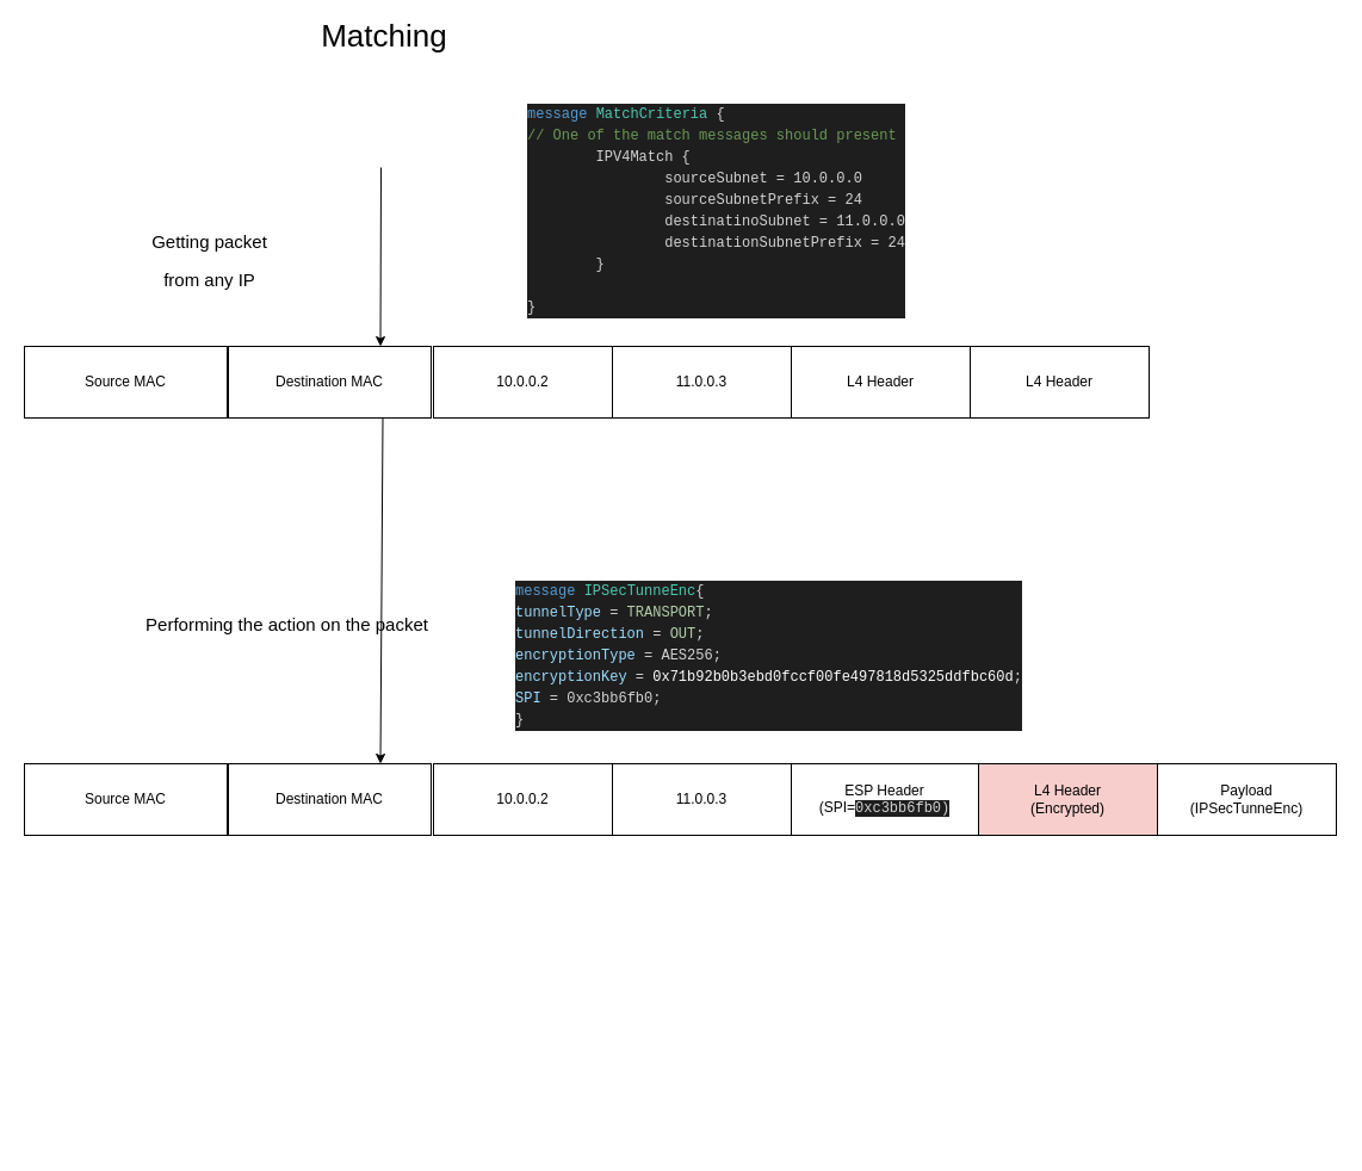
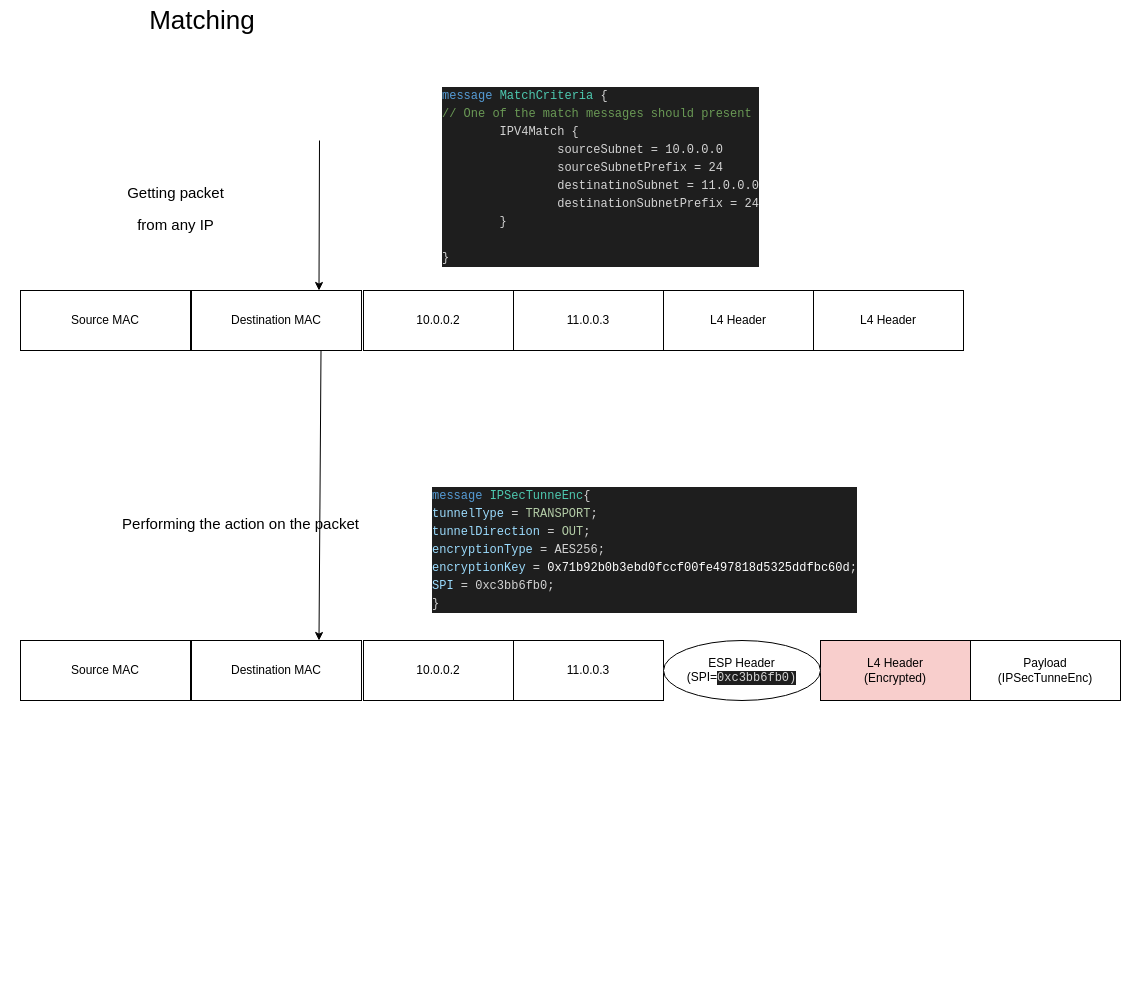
  <mxCell id="0" />
  <mxCell id="1" parent="0" />
  <mxCell id="2" value="10.0.0.2" style="rounded=0;whiteSpace=wrap;html=1;" parent="1" vertex="1"><mxGeometry x="363" y="290" width="150" height="60" as="geometry" /></mxCell>
- <mxCell id="3" value="&lt;font style=&quot;font-size: 26px&quot;&gt;Matching&amp;nbsp;&lt;/font&gt;" style="text;html=1;align=center;verticalAlign=middle;resizable=0;points=[];autosize=1;strokeColor=none;fillColor=none;" parent="1" vertex="1"><mxGeometry x="260" y="20" width="130" height="20" as="geometry" /></mxCell>
+ <mxCell id="3" value="&lt;font style=&quot;font-size: 26px&quot;&gt;Matching&amp;nbsp;&lt;/font&gt;" style="text;html=1;align=center;verticalAlign=middle;resizable=0;points=[];autosize=1;strokeColor=none;fillColor=none;" parent="1" vertex="1"><mxGeometry x="140" y="10" width="130" height="20" as="geometry" /></mxCell>
  <mxCell id="4" value="Source MAC" style="rounded=0;whiteSpace=wrap;html=1;" parent="1" vertex="1"><mxGeometry x="20" y="290" width="170" height="60" as="geometry" /></mxCell>
  <mxCell id="5" value="Destination MAC" style="rounded=0;whiteSpace=wrap;html=1;" parent="1" vertex="1"><mxGeometry x="191" y="290" width="170" height="60" as="geometry" /></mxCell>
  <mxCell id="6" value="11.0.0.3" style="rounded=0;whiteSpace=wrap;html=1;" parent="1" vertex="1"><mxGeometry x="513" y="290" width="150" height="60" as="geometry" /></mxCell>
  <mxCell id="7" value="" style="endArrow=classic;html=1;fontSize=26;entryX=0.75;entryY=0;entryDx=0;entryDy=0;" parent="1" target="5" edge="1"><mxGeometry width="50" height="50" relative="1" as="geometry"><mxPoint x="319" y="140" as="sourcePoint" /><mxPoint x="280" y="150" as="targetPoint" /></mxGeometry></mxCell>
  <mxCell id="8" value="&lt;div style=&quot;color: rgb(212 , 212 , 212) ; background-color: rgb(30 , 30 , 30) ; font-family: &amp;#34;menlo&amp;#34; , &amp;#34;menlo&amp;#34; , &amp;#34;monaco&amp;#34; , &amp;#34;courier new&amp;#34; , monospace ; font-weight: normal ; font-size: 12px ; line-height: 18px&quot;&gt;&lt;div&gt;&lt;span style=&quot;color: #569cd6&quot;&gt;message&lt;/span&gt;&lt;span style=&quot;color: #d4d4d4&quot;&gt; &lt;/span&gt;&lt;span style=&quot;color: #4ec9b0&quot;&gt;MatchCriteria&lt;/span&gt;&lt;span style=&quot;color: #d4d4d4&quot;&gt; {  &lt;/span&gt;&lt;/div&gt;&lt;div&gt;&lt;span style=&quot;color: #d4d4d4&quot;&gt;    &lt;/span&gt;&lt;span style=&quot;color: #6a9955&quot;&gt;// One of the match messages should present&lt;/span&gt;&lt;/div&gt;&lt;div&gt;&lt;span style=&quot;color: #d4d4d4&quot;&gt;      &lt;span style=&quot;white-space: pre&quot;&gt;&#09;&lt;/span&gt;IPV4Match {&lt;/span&gt;&lt;/div&gt;&lt;div&gt;&lt;span style=&quot;color: #d4d4d4&quot;&gt;       &lt;span style=&quot;white-space: pre&quot;&gt;&#09;&lt;span style=&quot;white-space: pre&quot;&gt;&#09;&lt;/span&gt;&lt;/span&gt;sourceSubnet = 10.0.0.0&lt;/span&gt;&lt;/div&gt;&lt;div&gt;&lt;span style=&quot;color: #d4d4d4&quot;&gt;       &lt;span style=&quot;white-space: pre&quot;&gt;&#09;&lt;span style=&quot;white-space: pre&quot;&gt;&#09;&lt;/span&gt;&lt;/span&gt;sourceSubnetPrefix = 24&lt;/span&gt;&lt;/div&gt;&lt;div&gt;&lt;span style=&quot;color: #d4d4d4&quot;&gt;       &lt;span style=&quot;white-space: pre&quot;&gt;&#09;&lt;span style=&quot;white-space: pre&quot;&gt;&#09;&lt;/span&gt;&lt;/span&gt;destinatinoSubnet = 11.0.0.0&lt;/span&gt;&lt;/div&gt;&lt;div&gt;&lt;span style=&quot;color: #d4d4d4&quot;&gt;       &lt;span style=&quot;white-space: pre&quot;&gt;&#09;&lt;span style=&quot;white-space: pre&quot;&gt;&#09;&lt;/span&gt;&lt;/span&gt;destinationSubnetPrefix = 24 &lt;/span&gt;&lt;/div&gt;&lt;div&gt;&lt;span style=&quot;color: #d4d4d4&quot;&gt;      &lt;span style=&quot;white-space: pre&quot;&gt;&#09;&lt;/span&gt;}&lt;/span&gt;&lt;/div&gt;&lt;div&gt;&lt;br&gt;&lt;/div&gt;&lt;div&gt;&lt;span style=&quot;color: #d4d4d4&quot;&gt;}&lt;/span&gt;&lt;/div&gt;&lt;/div&gt;" style="text;whiteSpace=wrap;html=1;fontSize=26;" parent="1" vertex="1"><mxGeometry x="440" y="80" width="320" height="200" as="geometry" /></mxCell>
- <mxCell id="9" value="&lt;font style=&quot;font-size: 15px&quot;&gt;Getting packet &lt;br&gt;from any IP&lt;/font&gt;" style="text;html=1;align=center;verticalAlign=middle;resizable=0;points=[];autosize=1;strokeColor=none;fillColor=none;fontSize=26;" parent="1" vertex="1"><mxGeometry x="120" y="180" width="110" height="70" as="geometry" /></mxCell>
+ <mxCell id="9" value="&lt;font style=&quot;font-size: 15px&quot;&gt;Getting packet &lt;br&gt;from any IP&lt;/font&gt;" style="text;html=1;align=center;verticalAlign=middle;resizable=0;points=[];autosize=1;strokeColor=none;fillColor=none;fontSize=26;" parent="1" vertex="1"><mxGeometry x="120" y="170" width="110" height="70" as="geometry" /></mxCell>
  <mxCell id="10" value="&lt;div style=&quot;background-color: rgb(30 , 30 , 30) ; line-height: 18px ; font-weight: normal ; font-size: 12px ; font-family: &amp;#34;menlo&amp;#34; , &amp;#34;menlo&amp;#34; , &amp;#34;monaco&amp;#34; , &amp;#34;courier new&amp;#34; , monospace&quot;&gt;&lt;div style=&quot;color: rgb(212 , 212 , 212)&quot;&gt;&lt;span style=&quot;color: #569cd6&quot;&gt;message&lt;/span&gt;&lt;span style=&quot;color: #d4d4d4&quot;&gt; &lt;/span&gt;&lt;span style=&quot;color: #4ec9b0&quot;&gt;IPSecTunneEnc&lt;/span&gt;&lt;span style=&quot;color: #d4d4d4&quot;&gt;{&lt;/span&gt;&lt;/div&gt;&lt;div&gt;&lt;span style=&quot;color: rgb(212 , 212 , 212)&quot;&gt;  &lt;/span&gt;&lt;span style=&quot;color: rgb(86 , 156 , 214)&quot;&gt;&lt;span&gt;&#09;&lt;/span&gt;&lt;/span&gt;&lt;span style=&quot;color: rgb(156 , 220 , 254)&quot;&gt;tunnelType&lt;/span&gt;&lt;span style=&quot;color: rgb(212 , 212 , 212)&quot;&gt; =&lt;/span&gt;&lt;font color=&quot;#b5cea8&quot;&gt;&amp;nbsp;TRANSPORT&lt;/font&gt;&lt;span style=&quot;color: rgb(212 , 212 , 212)&quot;&gt;;&lt;/span&gt;&lt;/div&gt;&lt;div&gt;&lt;span style=&quot;color: rgb(212 , 212 , 212)&quot;&gt;  &lt;/span&gt;&lt;span style=&quot;color: rgb(86 , 156 , 214)&quot;&gt;&lt;span&gt;&#09;&lt;/span&gt;&lt;/span&gt;&lt;span style=&quot;color: rgb(156 , 220 , 254)&quot;&gt;tunnelDirection&lt;/span&gt;&lt;span style=&quot;color: rgb(212 , 212 , 212)&quot;&gt; = &lt;/span&gt;&lt;font color=&quot;#b5cea8&quot;&gt;OUT&lt;/font&gt;&lt;span style=&quot;color: rgb(212 , 212 , 212)&quot;&gt;;&lt;/span&gt;&lt;/div&gt;&lt;div&gt;&lt;span style=&quot;color: rgb(156 , 220 , 254)&quot;&gt;&lt;span&gt;&#09;&lt;/span&gt;encryptionType&lt;/span&gt;&lt;span style=&quot;color: rgb(212 , 212 , 212)&quot;&gt; = AES256&lt;/span&gt;&lt;span style=&quot;color: rgb(212 , 212 , 212)&quot;&gt;;&lt;/span&gt;&lt;/div&gt;&lt;div&gt;&lt;span style=&quot;color: rgb(156 , 220 , 254)&quot;&gt;&lt;span&gt;&#09;&lt;/span&gt;encryptionKey&lt;/span&gt;&lt;span style=&quot;color: rgb(212 , 212 , 212)&quot;&gt; =&amp;nbsp;&lt;/span&gt;&lt;font color=&quot;#ffffff&quot;&gt;0x71b92b0b3ebd0fccf00fe497818d5325ddfbc60d&lt;/font&gt;&lt;span style=&quot;color: rgb(212 , 212 , 212)&quot;&gt;;&lt;/span&gt;&lt;/div&gt;&lt;div style=&quot;color: rgb(212 , 212 , 212)&quot;&gt;&lt;span style=&quot;color: #9cdcfe&quot;&gt;&lt;span&gt;&#09;&lt;/span&gt;SPI&lt;/span&gt;&lt;span style=&quot;color: #d4d4d4&quot;&gt; =&amp;nbsp;&lt;/span&gt;0xc3bb6fb0&lt;span style=&quot;color: #d4d4d4&quot;&gt;;&lt;/span&gt;&lt;/div&gt;&lt;div style=&quot;color: rgb(212 , 212 , 212)&quot;&gt;}&lt;br&gt;&lt;/div&gt;&lt;/div&gt;" style="text;whiteSpace=wrap;html=1;fontSize=15;" parent="1" vertex="1"><mxGeometry x="430" y="480" width="450" height="480" as="geometry" /></mxCell>
  <mxCell id="11" value="L4 Header" style="rounded=0;whiteSpace=wrap;html=1;" parent="1" vertex="1"><mxGeometry x="663" y="290" width="150" height="60" as="geometry" /></mxCell>
  <mxCell id="12" value="" style="endArrow=classic;html=1;fontSize=26;entryX=0.75;entryY=0;entryDx=0;entryDy=0;" parent="1" target="15" edge="1"><mxGeometry width="50" height="50" relative="1" as="geometry"><mxPoint x="320.5" y="350" as="sourcePoint" /><mxPoint x="320" y="630" as="targetPoint" /></mxGeometry></mxCell>
  <mxCell id="13" value="10.0.0.2" style="rounded=0;whiteSpace=wrap;html=1;" parent="1" vertex="1"><mxGeometry x="363" y="640" width="150" height="60" as="geometry" /></mxCell>
  <mxCell id="14" value="Source MAC" style="rounded=0;whiteSpace=wrap;html=1;" parent="1" vertex="1"><mxGeometry x="20" y="640" width="170" height="60" as="geometry" /></mxCell>
  <mxCell id="15" value="Destination MAC" style="rounded=0;whiteSpace=wrap;html=1;" parent="1" vertex="1"><mxGeometry x="191" y="640" width="170" height="60" as="geometry" /></mxCell>
  <mxCell id="16" value="11.0.0.3" style="rounded=0;whiteSpace=wrap;html=1;" parent="1" vertex="1"><mxGeometry x="513" y="640" width="150" height="60" as="geometry" /></mxCell>
  <mxCell id="17" value="L4 Header&lt;br&gt;(Encrypted)" style="rounded=0;whiteSpace=wrap;html=1;fillColor=#f8cecc;" parent="1" vertex="1"><mxGeometry x="820" y="640" width="150" height="60" as="geometry" /></mxCell>
- <mxCell id="18" value="ESP Header&lt;br&gt;(SPI=&lt;span style=&quot;color: rgb(212 , 212 , 212) ; font-family: &amp;#34;menlo&amp;#34; , &amp;#34;menlo&amp;#34; , &amp;#34;monaco&amp;#34; , &amp;#34;courier new&amp;#34; , monospace ; text-align: left ; background-color: rgb(30 , 30 , 30)&quot;&gt;0xc3bb6fb0)&lt;/span&gt;" style="rounded=0;whiteSpace=wrap;html=1;" parent="1" vertex="1"><mxGeometry x="663" y="640" width="157" height="60" as="geometry" /></mxCell>
+ <mxCell id="18" value="ESP Header&lt;br&gt;(SPI=&lt;span style=&quot;color: rgb(212 , 212 , 212) ; font-family: &amp;#34;menlo&amp;#34; , &amp;#34;menlo&amp;#34; , &amp;#34;monaco&amp;#34; , &amp;#34;courier new&amp;#34; , monospace ; text-align: left ; background-color: rgb(30 , 30 , 30)&quot;&gt;0xc3bb6fb0)&lt;/span&gt;" style="ellipse;whiteSpace=wrap;html=1;" parent="1" vertex="1"><mxGeometry x="663" y="640" width="157" height="60" as="geometry" /></mxCell>
  <mxCell id="19" value="L4 Header" style="rounded=0;whiteSpace=wrap;html=1;" parent="1" vertex="1"><mxGeometry x="813" y="290" width="150" height="60" as="geometry" /></mxCell>
  <mxCell id="20" value="Payload&lt;br&gt;(IPSecTunneEnc)" style="rounded=0;whiteSpace=wrap;html=1;" parent="1" vertex="1"><mxGeometry x="970" y="640" width="150" height="60" as="geometry" /></mxCell>
  <mxCell id="21" value="&lt;span style=&quot;font-size: 15px&quot;&gt;&lt;font color=&quot;#000000&quot;&gt;Performing the action on the packet&lt;/font&gt;&lt;/span&gt;" style="text;html=1;align=center;verticalAlign=middle;resizable=0;points=[];autosize=1;strokeColor=none;fillColor=none;fontSize=26;" parent="1" vertex="1"><mxGeometry x="115" y="500" width="250" height="40" as="geometry" /></mxCell>
